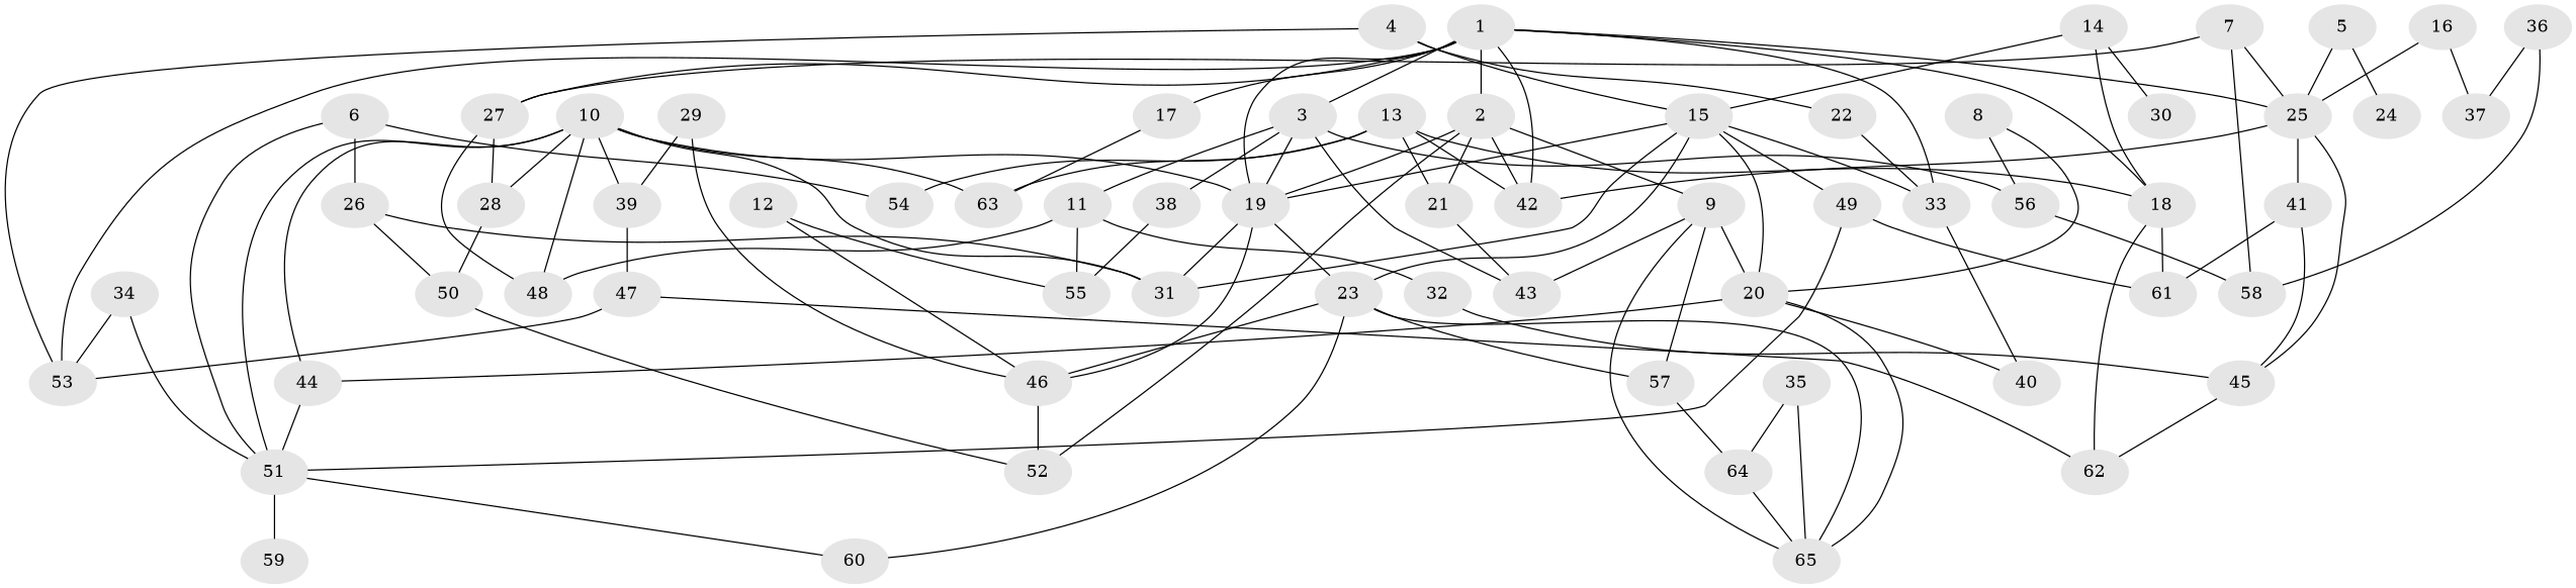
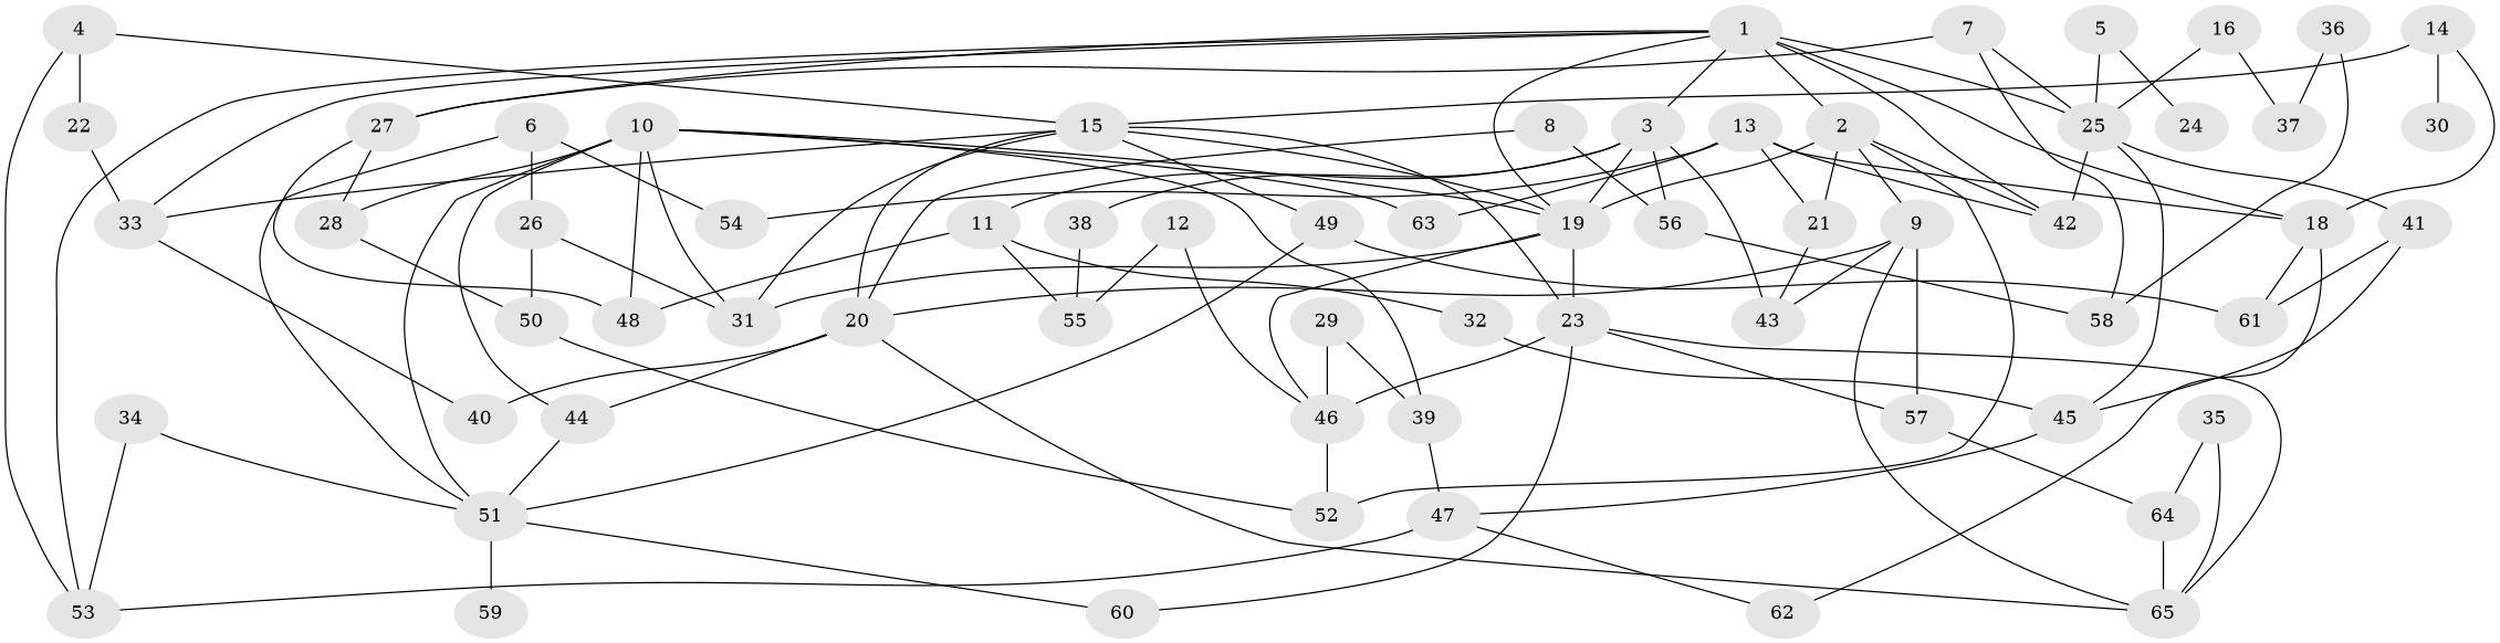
  graph {
    node [color=gray90 style=filled]
    edge [weight=1.0]
    1
    2
    3
-   17
    18
    19
    25
    27
    33
    42
    53
    9
    21
    52
    11
    38
    43
    56
    63
    61
    62
    31
    46
    23
    41
    45
    28
    48
    40
    20
    57
    65
    32
    55
    58
    4
    15
    22
    49
    5
    24
    6
    26
    51
    54
    50
    60
    59
    7
    8
    44
    64
    10
    39
    47
    12
    13
    14
    30
    16
    37
    29
    34
    35
    36
    1 -- 2 [weight=2.0]
    1 -- 3
-   1 -- 17 [weight=2.0]
    1 -- 18
    1 -- 19
    1 -- 25
    1 -- 27
    1 -- 33
    1 -- 42
    1 -- 53
    2 -- 19
    2 -- 42
    2 -- 9
    2 -- 21
    2 -- 52
    3 -- 19
    3 -- 11
    3 -- 38
    3 -- 43
    3 -- 56
-   17 -- 63
    18 -- 61
    18 -- 62
    19 -- 31
    19 -- 46
    19 -- 23
    25 -- 42
    25 -- 41 [weight=2.0]
    25 -- 45
    27 -- 28
    27 -- 48
    33 -- 40
    9 -- 43
    9 -- 20
    9 -- 57
    9 -- 65
    21 -- 43
    11 -- 48
    11 -- 32
    11 -- 55
    38 -- 55
    56 -- 58
    46 -- 52
    23 -- 46
    23 -- 57
    23 -- 65
    23 -- 60
    41 -- 61
    41 -- 45
-   45 -- 62
+   45 -- 47
    28 -- 50
    20 -- 40
    20 -- 65
    20 -- 44
    57 -- 64
    32 -- 45
    4 -- 53
    4 -- 15
    4 -- 22
    15 -- 19 [weight=2.0]
    15 -- 33
    15 -- 31
    15 -- 23
    15 -- 20 [weight=2.0]
    15 -- 49
    22 -- 33 [weight=2.0]
    49 -- 61
    49 -- 51
    5 -- 25
    5 -- 24
    6 -- 26
    6 -- 51
    6 -- 54
    26 -- 31
    26 -- 50
    51 -- 60
    51 -- 59
    50 -- 52
    7 -- 25
    7 -- 27
    7 -- 58
    8 -- 56
    8 -- 20
    44 -- 51
    64 -- 65
    10 -- 19
    10 -- 63
    10 -- 31
    10 -- 28
    10 -- 48
    10 -- 51
    10 -- 44
    10 -- 39
    39 -- 47
    47 -- 53
    47 -- 62
    12 -- 46
    12 -- 55
    13 -- 18
    13 -- 42
    13 -- 21
    13 -- 63
    13 -- 54
    14 -- 18
    14 -- 15
    14 -- 30
    16 -- 25
    16 -- 37
    29 -- 46
    29 -- 39
    34 -- 53
    34 -- 51
    35 -- 65
    35 -- 64
    36 -- 58
    36 -- 37
  }
